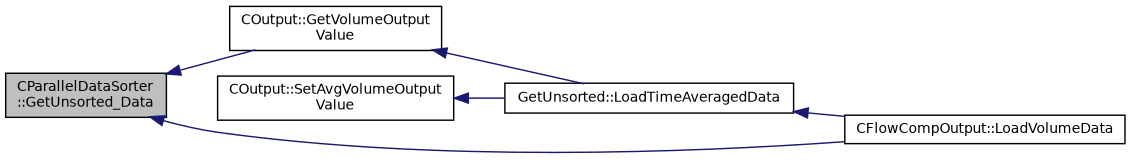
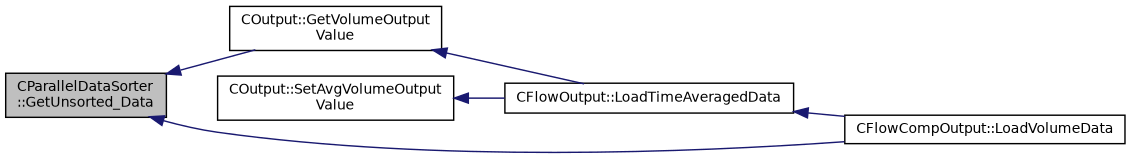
  digraph {
    rankdir=LR
    node [color=black fillcolor=white fontname=Helvetica fontsize=10 shape=record style=filled]
    edge [color=midnightblue dir=back fontname=Helvetica fontsize=10 labelfontname=Helvetica labelfontsize=10 style=solid]
    n1 [fillcolor=grey75 fontcolor=black height=0.2 label="CParallelDataSorter\l::GetUnsorted_Data" width=0.4]
    n2 [height=0.2 label="COutput::GetVolumeOutput\lValue" width=0.4]
    n3 [height=0.2 label="CFlowCompOutput::LoadVolumeData" width=0.4]
-   n4 [height=0.2 label="GetUnsorted::LoadTimeAveragedData" width=0.4]
+   n4 [height=0.2 label="CFlowOutput::LoadTimeAveragedData" width=0.4]
    n5 [height=0.2 label="COutput::SetAvgVolumeOutput\lValue" width=0.4]
    n1 -> n2
    n1 -> n3
    n2 -> n4
    n4 -> n3
    n5 -> n4
  }
